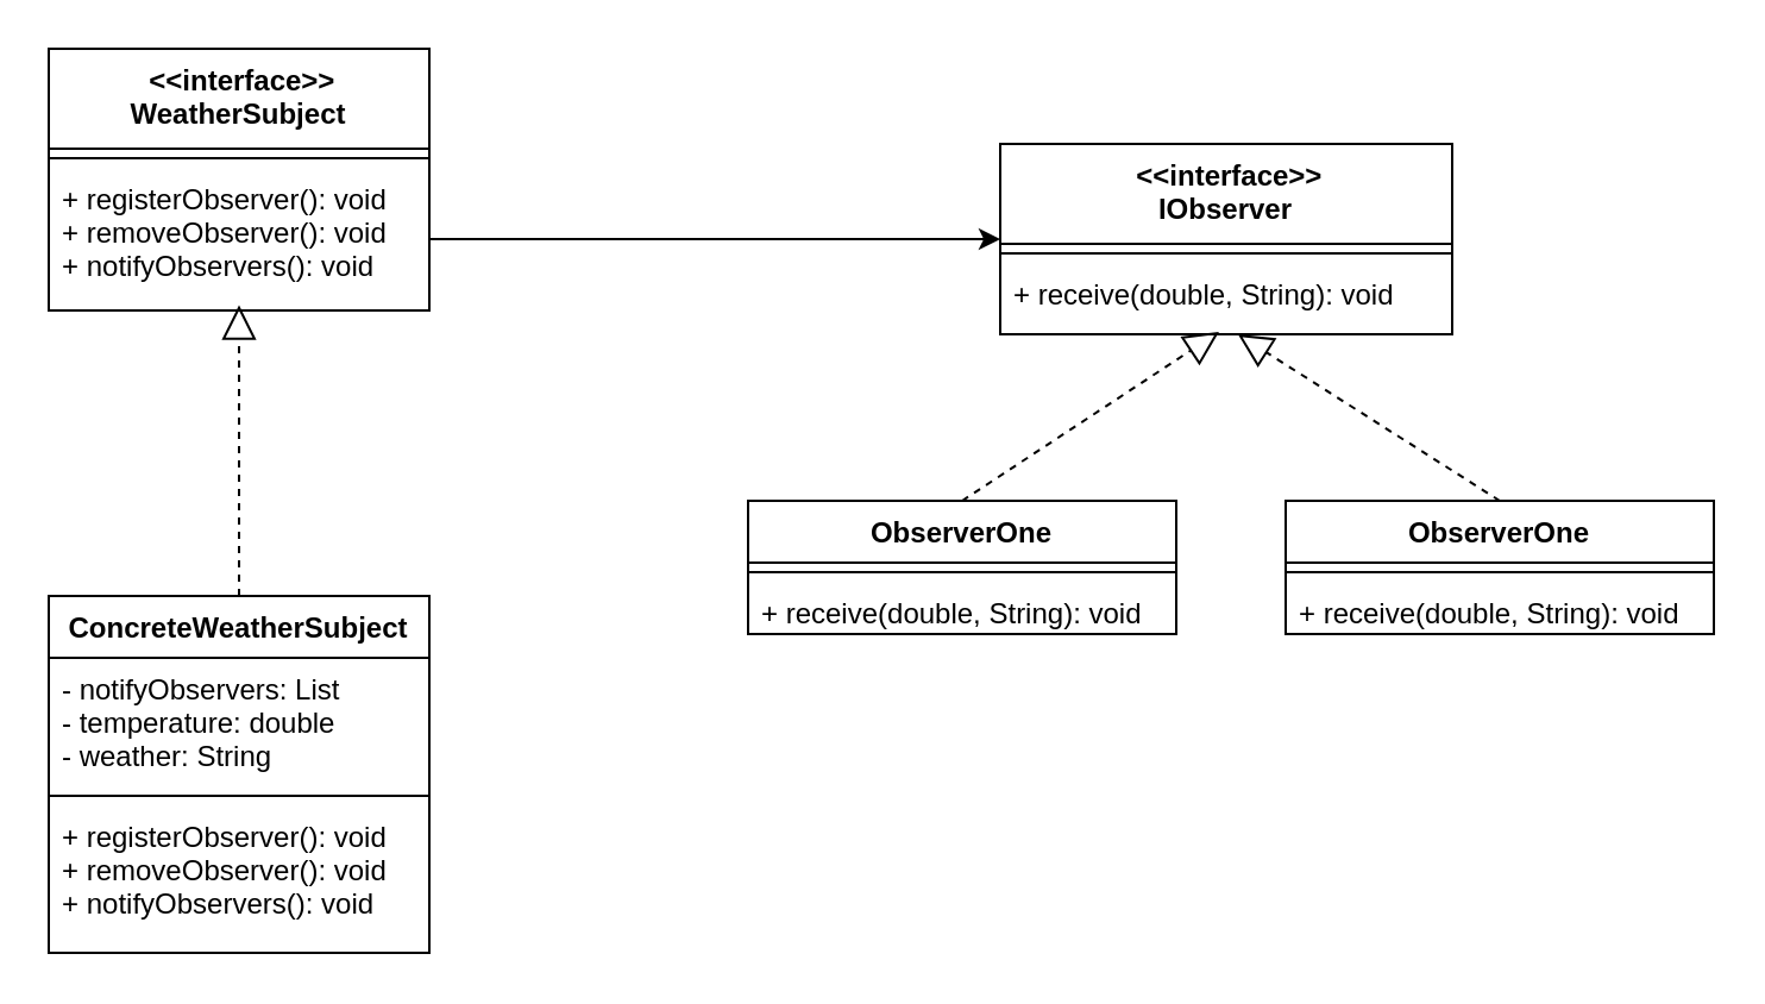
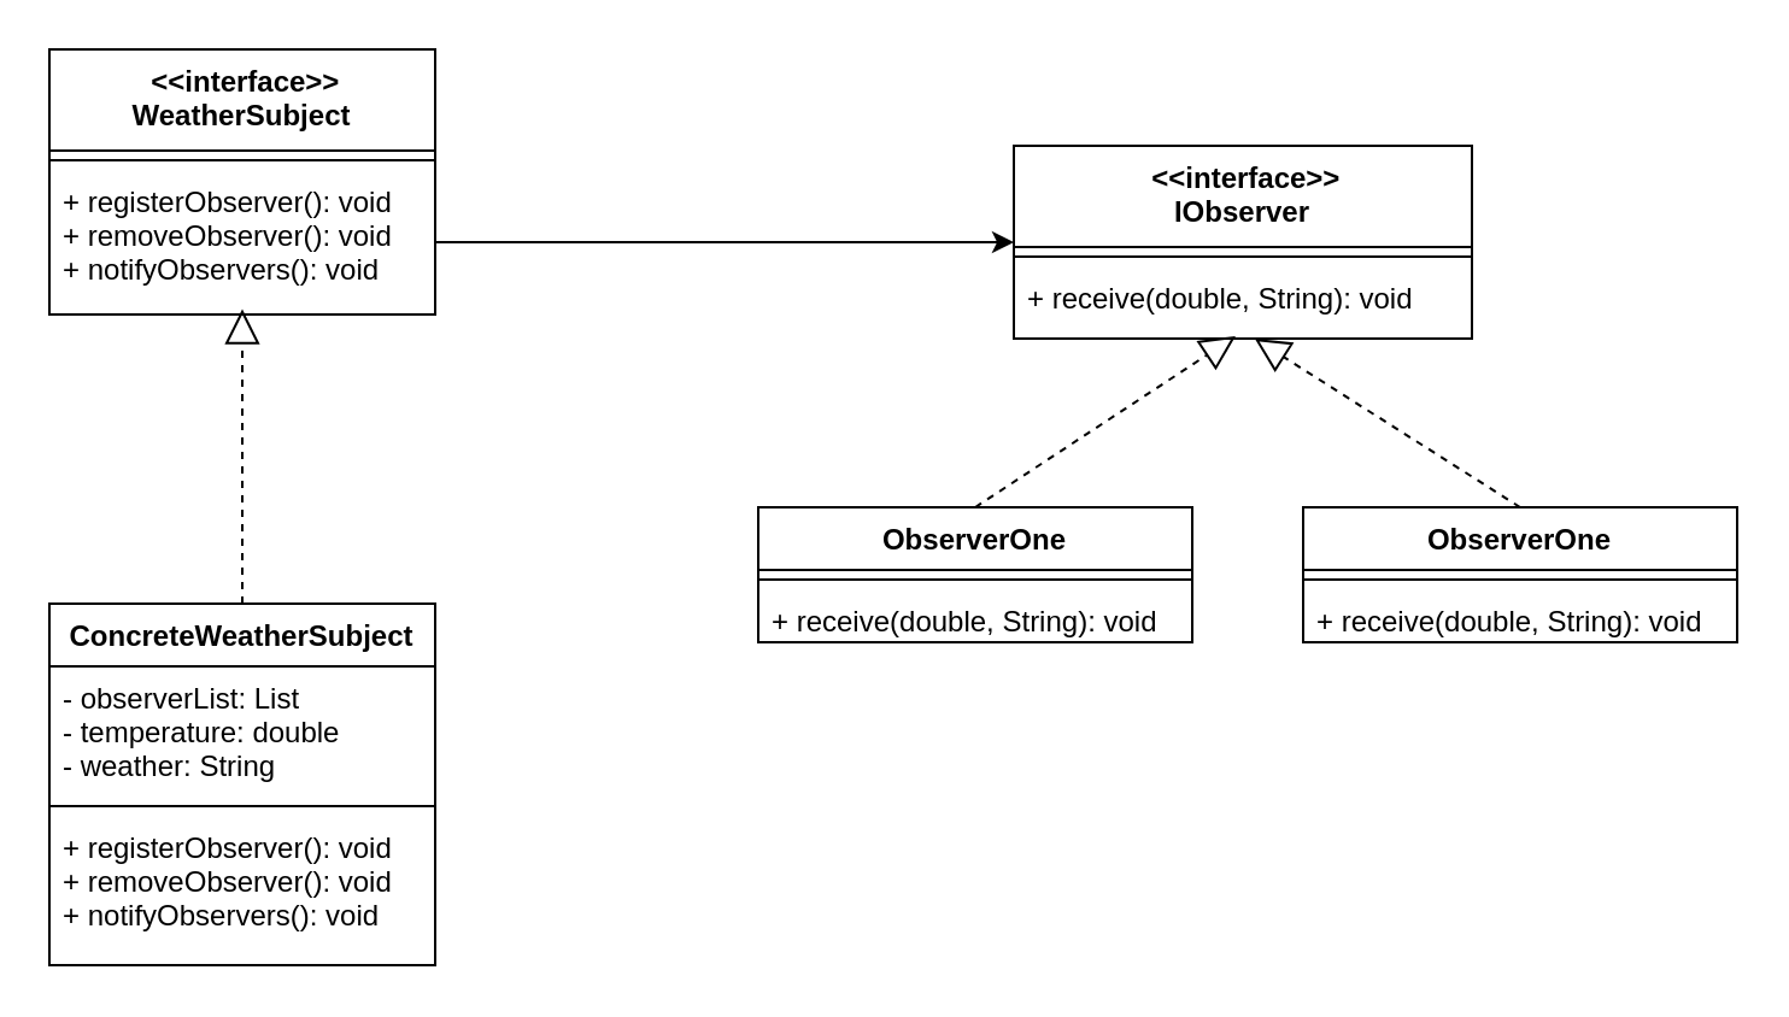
  <mxCell id="0" />
  <mxCell id="1" parent="0" />
  <mxCell id="2" value=" &lt;&lt;interface&gt;&gt;&#10;WeatherSubject" style="swimlane;fontStyle=1;align=center;verticalAlign=top;childLayout=stackLayout;horizontal=1;startSize=42;horizontalStack=0;resizeParent=1;resizeParentMax=0;resizeLast=0;collapsible=1;marginBottom=0;" vertex="1" parent="1"><mxGeometry x="20" y="20" width="160" height="110" as="geometry" /></mxCell>
  <mxCell id="3" value="" style="line;strokeWidth=1;fillColor=none;align=left;verticalAlign=middle;spacingTop=-1;spacingLeft=3;spacingRight=3;rotatable=0;labelPosition=right;points=[];portConstraint=eastwest;" vertex="1" parent="2"><mxGeometry y="42" width="160" height="8" as="geometry" /></mxCell>
  <mxCell id="4" value="+ registerObserver(): void&#10;+ removeObserver(): void&#10;+ notifyObservers(): void" style="text;strokeColor=none;fillColor=none;align=left;verticalAlign=top;spacingLeft=4;spacingRight=4;overflow=hidden;rotatable=0;points=[[0,0.5],[1,0.5]];portConstraint=eastwest;" vertex="1" parent="2"><mxGeometry y="50" width="160" height="60" as="geometry" /></mxCell>
  <mxCell id="5" value="ConcreteWeatherSubject" style="swimlane;fontStyle=1;align=center;verticalAlign=top;childLayout=stackLayout;horizontal=1;startSize=26;horizontalStack=0;resizeParent=1;resizeParentMax=0;resizeLast=0;collapsible=1;marginBottom=0;" vertex="1" parent="1"><mxGeometry x="20" y="250" width="160" height="150" as="geometry" /></mxCell>
- <mxCell id="6" value="- notifyObservers: List&#10;- temperature: double &#10;- weather: String" style="text;strokeColor=none;fillColor=none;align=left;verticalAlign=top;spacingLeft=4;spacingRight=4;overflow=hidden;rotatable=0;points=[[0,0.5],[1,0.5]];portConstraint=eastwest;" vertex="1" parent="5"><mxGeometry y="26" width="160" height="54" as="geometry" /></mxCell>
+ <mxCell id="6" value="- observerList: List&#10;- temperature: double &#10;- weather: String" style="text;strokeColor=none;fillColor=none;align=left;verticalAlign=top;spacingLeft=4;spacingRight=4;overflow=hidden;rotatable=0;points=[[0,0.5],[1,0.5]];portConstraint=eastwest;" vertex="1" parent="5"><mxGeometry y="26" width="160" height="54" as="geometry" /></mxCell>
  <mxCell id="7" value="" style="line;strokeWidth=1;fillColor=none;align=left;verticalAlign=middle;spacingTop=-1;spacingLeft=3;spacingRight=3;rotatable=0;labelPosition=right;points=[];portConstraint=eastwest;" vertex="1" parent="5"><mxGeometry y="80" width="160" height="8" as="geometry" /></mxCell>
  <mxCell id="8" value="+ registerObserver(): void&#10;+ removeObserver(): void&#10;+ notifyObservers(): void" style="text;strokeColor=none;fillColor=none;align=left;verticalAlign=top;spacingLeft=4;spacingRight=4;overflow=hidden;rotatable=0;points=[[0,0.5],[1,0.5]];portConstraint=eastwest;" vertex="1" parent="5"><mxGeometry y="88" width="160" height="62" as="geometry" /></mxCell>
  <mxCell id="9" value="" style="endArrow=block;dashed=1;endFill=0;endSize=12;html=1;exitX=0.5;exitY=0;exitDx=0;exitDy=0;entryX=0.5;entryY=0.962;entryDx=0;entryDy=0;entryPerimeter=0;" edge="1" parent="1" source="5" target="4"><mxGeometry width="160" relative="1" as="geometry"><mxPoint x="0" y="320" as="sourcePoint" /><mxPoint x="100" y="240" as="targetPoint" /></mxGeometry></mxCell>
  <mxCell id="10" value=" &lt;&lt;interface&gt;&gt;&#10;IObserver" style="swimlane;fontStyle=1;align=center;verticalAlign=top;childLayout=stackLayout;horizontal=1;startSize=42;horizontalStack=0;resizeParent=1;resizeParentMax=0;resizeLast=0;collapsible=1;marginBottom=0;" vertex="1" parent="1"><mxGeometry x="420" y="60" width="190" height="80" as="geometry" /></mxCell>
  <mxCell id="11" value="" style="line;strokeWidth=1;fillColor=none;align=left;verticalAlign=middle;spacingTop=-1;spacingLeft=3;spacingRight=3;rotatable=0;labelPosition=right;points=[];portConstraint=eastwest;" vertex="1" parent="10"><mxGeometry y="42" width="190" height="8" as="geometry" /></mxCell>
  <mxCell id="12" value="+ receive(double, String): void" style="text;strokeColor=none;fillColor=none;align=left;verticalAlign=top;spacingLeft=4;spacingRight=4;overflow=hidden;rotatable=0;points=[[0,0.5],[1,0.5]];portConstraint=eastwest;" vertex="1" parent="10"><mxGeometry y="50" width="190" height="30" as="geometry" /></mxCell>
  <mxCell id="13" value="ObserverOne" style="swimlane;fontStyle=1;align=center;verticalAlign=top;childLayout=stackLayout;horizontal=1;startSize=26;horizontalStack=0;resizeParent=1;resizeParentMax=0;resizeLast=0;collapsible=1;marginBottom=0;" vertex="1" parent="1"><mxGeometry x="314" y="210" width="180" height="56" as="geometry" /></mxCell>
  <mxCell id="14" value="" style="line;strokeWidth=1;fillColor=none;align=left;verticalAlign=middle;spacingTop=-1;spacingLeft=3;spacingRight=3;rotatable=0;labelPosition=right;points=[];portConstraint=eastwest;" vertex="1" parent="13"><mxGeometry y="26" width="180" height="8" as="geometry" /></mxCell>
  <mxCell id="15" value="+ receive(double, String): void" style="text;strokeColor=none;fillColor=none;align=left;verticalAlign=top;spacingLeft=4;spacingRight=4;overflow=hidden;rotatable=0;points=[[0,0.5],[1,0.5]];portConstraint=eastwest;" vertex="1" parent="13"><mxGeometry y="34" width="180" height="22" as="geometry" /></mxCell>
  <mxCell id="16" value="ObserverOne" style="swimlane;fontStyle=1;align=center;verticalAlign=top;childLayout=stackLayout;horizontal=1;startSize=26;horizontalStack=0;resizeParent=1;resizeParentMax=0;resizeLast=0;collapsible=1;marginBottom=0;" vertex="1" parent="1"><mxGeometry x="540" y="210" width="180" height="56" as="geometry" /></mxCell>
  <mxCell id="17" value="" style="line;strokeWidth=1;fillColor=none;align=left;verticalAlign=middle;spacingTop=-1;spacingLeft=3;spacingRight=3;rotatable=0;labelPosition=right;points=[];portConstraint=eastwest;" vertex="1" parent="16"><mxGeometry y="26" width="180" height="8" as="geometry" /></mxCell>
  <mxCell id="18" value="+ receive(double, String): void" style="text;strokeColor=none;fillColor=none;align=left;verticalAlign=top;spacingLeft=4;spacingRight=4;overflow=hidden;rotatable=0;points=[[0,0.5],[1,0.5]];portConstraint=eastwest;" vertex="1" parent="16"><mxGeometry y="34" width="180" height="22" as="geometry" /></mxCell>
  <mxCell id="19" value="" style="endArrow=block;dashed=1;endFill=0;endSize=12;html=1;exitX=0.5;exitY=0;exitDx=0;exitDy=0;entryX=0.484;entryY=0.967;entryDx=0;entryDy=0;entryPerimeter=0;" edge="1" parent="1" source="13" target="12"><mxGeometry width="160" relative="1" as="geometry"><mxPoint x="203" y="300" as="sourcePoint" /><mxPoint x="203" y="177.72" as="targetPoint" /></mxGeometry></mxCell>
  <mxCell id="20" value="" style="endArrow=block;dashed=1;endFill=0;endSize=12;html=1;exitX=0.5;exitY=0;exitDx=0;exitDy=0;entryX=0.526;entryY=1;entryDx=0;entryDy=0;entryPerimeter=0;" edge="1" parent="1" source="16" target="12"><mxGeometry width="160" relative="1" as="geometry"><mxPoint x="414" y="220" as="sourcePoint" /><mxPoint x="521.96" y="159.01" as="targetPoint" /></mxGeometry></mxCell>
  <mxCell id="21" style="edgeStyle=orthogonalEdgeStyle;rounded=0;orthogonalLoop=1;jettySize=auto;html=1;entryX=0;entryY=0.5;entryDx=0;entryDy=0;" edge="1" parent="1" source="4" target="10"><mxGeometry relative="1" as="geometry" /></mxCell>
